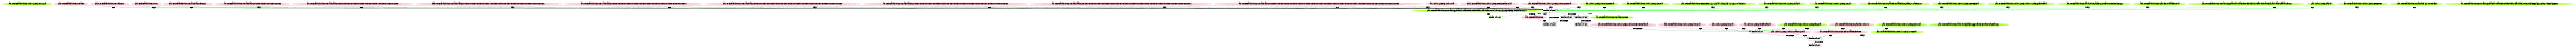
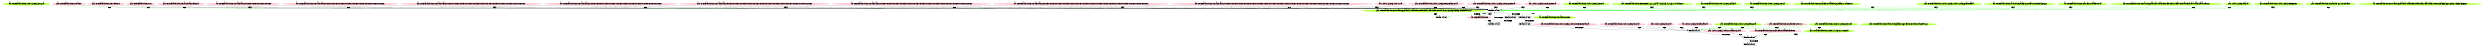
  digraph {
    rankdir=TB
    node [color=greenyellow shape=oval style=filled]
    edge [color=black]
    n1 [color=black label="exe_name: null cmd: " shape=box style=solid]
    n2 [label="exe_name: null cmd: " shape=box style=solid]
    n3 [color=pink label="path: /Device/HarddiskVolume2"]
    n4 [color=black label="exe_name: null cmd: " shape=box style=solid]
    n5 [label="path: /Device/HarddiskVolume2/Users/admin/Documents"]
    n6 [color=black label="exe_name: null cmd: " shape=box style=solid]
    n7 [color=black label="exe_name: null cmd: " shape=box style=solid]
    n8 [label="path: /Device/HarddiskVolume2/Windows/System32/Secur32.dll"]
    n9 [color=black label="exe_name: null cmd: " shape=box style=solid]
    n10 [color=pink label="path: /Device/HarddiskVolume2/Users/admin"]
    n11 [color=pink label="path: /Device/HarddiskVolume2/Users/desktop.ini"]
    n12 [color=pink label="path: /Firefox/HarddiskVolume2/Users"]
    n13 [color=pink label="path: /Device/HarddiskVolume2/Users/admin/backup/desktop.ini"]
    n14 [color=pink label="path: /Device/HarddiskVolume2/Users/admin/backup/Documents/Documents/Documents/Documents"]
    n15 [color=pink label="path: /Device/HarddiskVolume2/Users/admin/backup/Documents/Documents/Documents/Documents/Documents/Documents/Documents/Documents/Documents"]
    n16 [color=pink label="path: /Device/HarddiskVolume2/Users/admin/backup/Documents/Documents/Documents/Documents/Documents/Documents/Documents/Documents/Documents/Documents/Documents/Documents"]
    n17 [color=pink label="path: /Device/HarddiskVolume2/Users/admin/backup/Documents/Documents/Documents/Documents/Documents/Documents/Documents/Documents/Documents/Documents/Documents"]
    n18 [color=pink label="path: /Device/HarddiskVolume2/Users/admin/backup/Documents/Documents/Documents/Documents/Documents/Documents/Documents/Documents/Documents/Documents/Documents/Documents/Documents"]
    n19 [color=pink label="path: /Device/HarddiskVolume2/Users/admin/backup/Documents/Documents/Documents/Documents/Documents/Documents/Documents/Documents/Documents/Documents/Documents/Documents/Documents/Documents"]
    n20 [color=pink label="path: /Device/HarddiskVolume2/Users/admin/backup/Documents/Documents/Documents/Documents/Documents/Documents/Documents/Documents/Documents/Documents/Documents/Documents/Documents/Documents/Documents/Documents"]
    n21 [color=pink label="path: /Device/HarddiskVolume2/Users/admin/backup/Documents/Documents/Documents/Documents/Documents/Documents/Documents/Documents/Documents/Documents/Documents/Documents/Documents/Documents/Documents/Documents/Documents/Documents/Documents"]
    n22 [color=pink label="path: /Windows/System32/Windows.UI.dll"]
    n23 [color=pink label="path: /Device/HarddiskVolume2/Windows/System32/TextInputFramework.dll"]
    n24 [color=pink label="path: /Device/HarddiskVolume2/Windows/System32/CoreUIComponents.dll"]
-   n25 [color=pink label="path: /Windows/System32/CoreUIComponents.dll" fillcolor=greenyellow]
+   n25 [color=pink label="path: /Windows/System32/CoreUIComponents.dll"]
    n26 [color=black label="exe_name: null cmd: " shape=box style=solid]
    n27 [color=black label="exe_name: null cmd: " shape=box style=solid]
    n28 [color=black label="exe_name: null cmd: " shape=box style=solid]
    n29 [color=pink label="path: /Device/HarddiskVolume2/Windows/System32/Windows.Devices.Enumeration.dll"]
    n30 [color=pink label="path: /Device/HarddiskVolume2/Windows/System32/biwinrt.dll"]
    n31 [color=pink label="path: /Windows/System32/biwinrt.dll"]
    n32 [color=pink label="path: /Windows/System32/deviceassociation.dll"]
    n33 [label="path: /Device/HarddiskVolume2/Windows/System32/filemgmt.dll"]
    n34 [label="path: /Device/HarddiskVolume2/Windows/System32/SHCore.dll"]
    n35 [color=pink label="path: /Windows/System32/Windows.Cortana.ProxyStub.dll"]
    n36 [color=pink label="path: /Device/HarddiskVolume2/Program Files/mozilla/firefox/firefox.exe"]
    n37 [fillcolor=pink label="path: /Device/HarddiskVolume2/Program Files/windows nt"]
    n38 [label="path: /Device/HarddiskVolume2/$RECYCLE.BIN/S-1-5-21-231540947-922634896-4161786520-1004/desktop.ini"]
    n39 [label="path: /Device/HarddiskVolume2/Windows/System32/shlwapi.dll"]
    n40 [label="path: /Mozilla/HarddiskVolume2/WINDOWS/SYSTEM32/WMICLNT.dll"]
    n41 [label="path: /Device/HarddiskVolume2/WINDOWS/system36/tquery.dll"]
    n42 [label="path: /Device/HarddiskVolume2/WINDOWS/System32/perfproc.dll"]
    n43 [label="path: /Device/HarddiskVolume2/Program Files/mozilla/firefox/gmp-clearkey/0.1/manifest.json"]
-   n44 [label="path: /Device/HarddiskVolume2/WINDOWS/system32/CRYPTBASE.dll"]
    n45 [label="path: /Device/HarddiskVolume2/Windows/System32/Windows.Storage.ApplicationData.dll"]
    n46 [label="path: /Device/HarddiskVolume2/salt/bin/Lib/site-packages/Crypto/Random/_UserFriendlyRNG.pyc"]
    n47 [label="path: /Device/HarddiskVolume2/Program Files/mozilla/firefox/xul.dll"]
    n48 [label="path: /Device/HarddiskVolume2/salt/bin/Lib/site-packages/Crypto/Random/Fortuna/FortunaGenerator.pyc"]
    n49 [label="path: /Device/HarddiskVolume2/Users/admin/AppData/Local/Mozilla/Firefox/Profiles/lxkehh21.default/thumbnails/ebc54f21fa1917afa51d2f9a4a015dbe.png"]
    n50 [label="path: /Windows/System32/cldapi.dll"]
    n51 [label="path: /Device/HarddiskVolume2/Windows/System32/IPHLPAPI.DLL"]
    n52 [label="path: /Device/HarddiskVolume2/Program Files (x86)/Microsoft Office"]
    n53 [label="path: /Device/HarddiskVolume2/Users/admin/AppData/Local/Mozilla/Firefox/Profiles/lxkehh21.default/cache2/entries/8D6939EEFA465A2168C9F22104F305F4855EFACB"]
    n54 [label="path: /Device/HarddiskVolume2/Users/admin/AppData/Local/Mozilla/Firefox/Profiles/lxkehh21.default/cache2/entries/929BCF811537CE5A1B05BC367E7D5FCD9D1512C2"]
    n1 -> n2 [color=green label=FILE_EXEC]
    n1 -> n3 [color=green label=WRITE]
    n1 -> n4 [label=PROC_CREATE]
    n1 -> n5 [color=green label=WRITE]
    n3 -> n1 [label=READ]
    n3 -> n6 [label=READ]
    n4 -> n7 [label=PROC_CREATE]
    n6 -> n1 [label=PROC_CREATE]
    n7 -> n26 [label=PROC_CREATE]
    n8 -> n1 [color=green label=READ]
    n9 -> n6 [label=PROC_CREATE]
    n10 -> n1 [label=READ]
    n11 -> n1 [label=READ]
    n12 -> n1 [label=READ]
    n13 -> n1 [label=READ]
    n14 -> n1 [label=READ]
    n15 -> n1 [label=READ]
    n16 -> n1 [label=READ]
    n17 -> n1 [label=READ]
    n18 -> n1 [label=READ]
    n19 -> n1 [label=READ]
    n20 -> n1 [label=READ]
    n21 -> n1 [label=READ]
    n22 -> n1 [label=READ]
    n23 -> n1 [label=READ]
    n24 -> n1 [label=READ]
    n25 -> n1 [label=READ]
    n26 -> n27 [label=PROC_CREATE]
    n27 -> n28 [label=PROC_CREATE]
    n29 -> n26 [label=READ]
    n30 -> n26 [label=READ]
    n31 -> n26 [label=READ]
    n32 -> n26 [label=READ]
    n33 -> n26 [color=green label=READ]
    n34 -> n1 [color=green label=READ]
    n35 -> n27 [label=READ]
    n36 -> n27 [label=READ]
    n37 -> n26 [color=green label=READ]
    n38 -> n1 [color=green label=READ]
    n39 -> n1 [color=green label=READ]
    n40 -> n27 [color=green label=READ]
    n41 -> n1 [color=green label=READ]
    n42 -> n26 [color=green label=READ]
    n43 -> n1 [color=green label=READ]
-   n44 -> n1 [color=green label=READ]
    n45 -> n1 [color=green label=READ]
    n46 -> n1 [color=green label=READ]
    n47 -> n1 [color=green label=READ]
    n48 -> n26 [color=green label=READ]
    n49 -> n1 [color=green label=READ]
    n50 -> n1 [color=green label=READ]
    n51 -> n1 [color=green label=READ]
    n52 -> n1 [color=green label=READ]
    n53 -> n1 [color=green label=READ]
    n54 -> n2 [color=green label=READ]
  }
